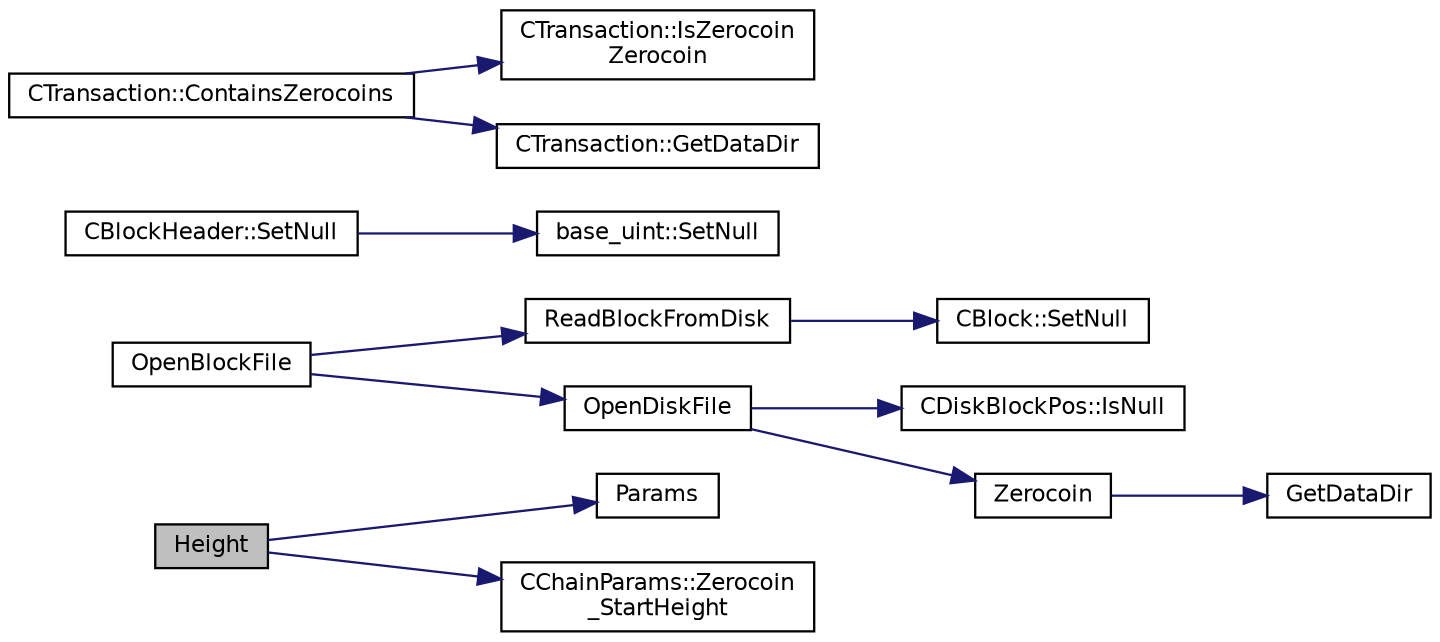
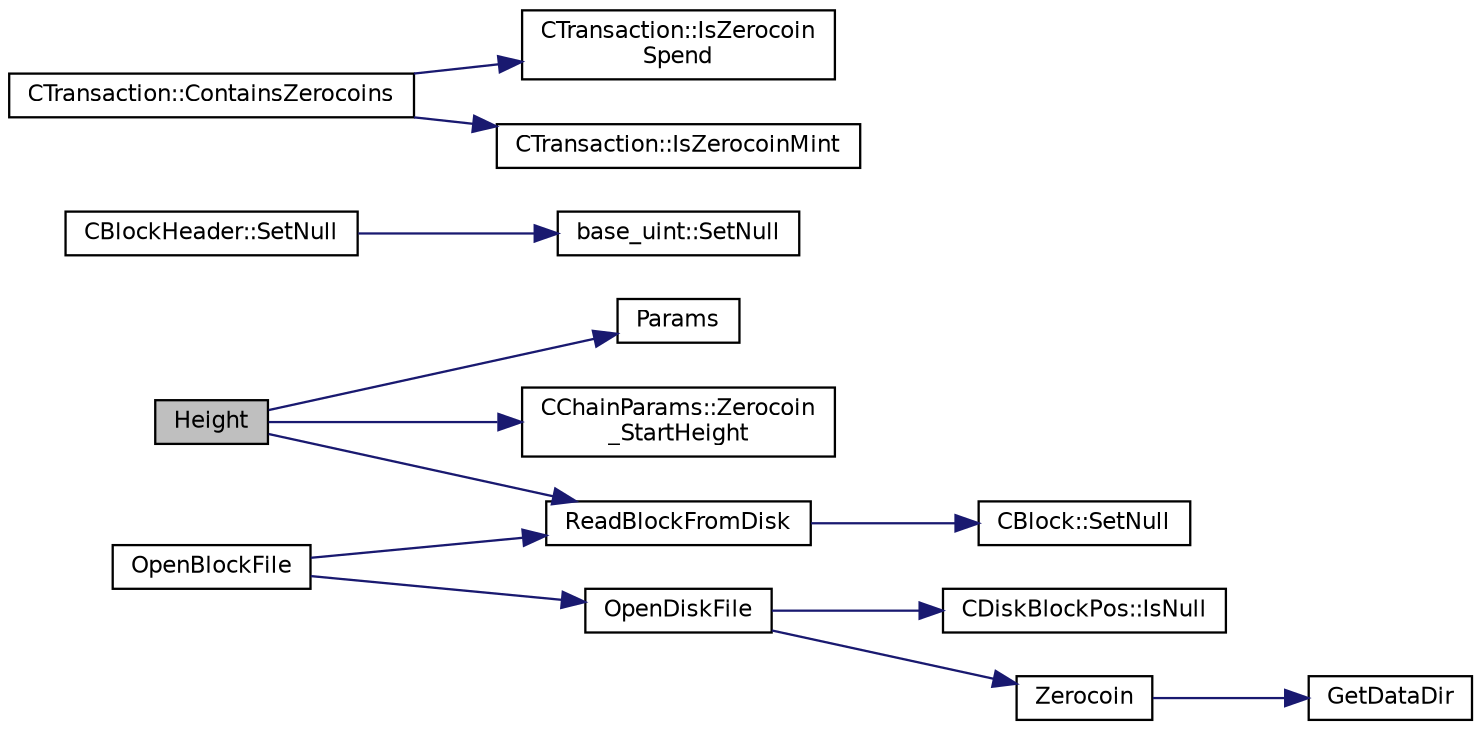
  digraph {
    rankdir=LR
    node [color=black fillcolor=white fontname=Helvetica fontsize=10 shape=record style=filled]
    edge [color=midnightblue fontname=Helvetica fontsize=10 labelfontname=Helvetica labelfontsize=10 style=solid]
    n1 [fillcolor=grey75 fontcolor=black height=0.2 label=Height width=0.4]
    n2 [height=0.2 label=Params width=0.4]
    n3 [height=0.2 label="CChainParams::Zerocoin\l_StartHeight" width=0.4]
    n4 [height=0.2 label=ReadBlockFromDisk width=0.4]
    n5 [height=0.2 label="CBlock::SetNull" width=0.4]
    n6 [height=0.2 label=OpenBlockFile width=0.4]
    n7 [height=0.2 label=OpenDiskFile width=0.4]
    n8 [height=0.2 label="CBlockHeader::SetNull" width=0.4]
    n9 [height=0.2 label="base_uint::SetNull" width=0.4]
    n10 [height=0.2 label="CDiskBlockPos::IsNull" width=0.4]
    n11 [height=0.2 label=Zerocoin width=0.4]
    n12 [height=0.2 label=GetDataDir width=0.4]
    n13 [height=0.2 label="CTransaction::ContainsZerocoins" width=0.4]
-   n14 [height=0.2 label="CTransaction::IsZerocoin\lZerocoin" width=0.4]
-   n15 [height=0.2 label="CTransaction::GetDataDir" width=0.4]
+   n14 [height=0.2 label="CTransaction::IsZerocoin\lSpend" width=0.4]
+   n15 [height=0.2 label="CTransaction::IsZerocoinMint" width=0.4]
    n1 -> n2
    n1 -> n3
+   n1 -> n4
    n4 -> n5
    n6 -> n4
    n6 -> n7
    n7 -> n10
    n7 -> n11
    n8 -> n9
    n11 -> n12
    n13 -> n14
    n13 -> n15
  }
